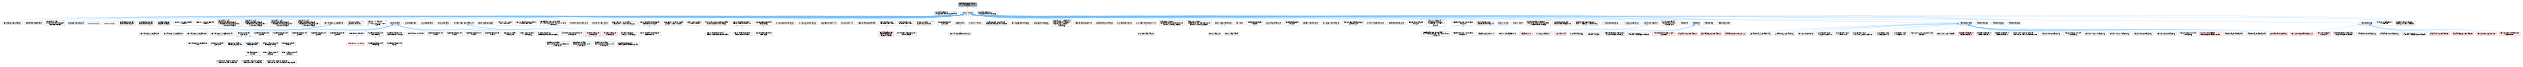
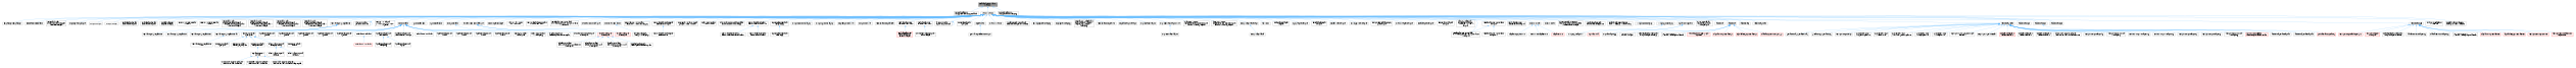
  digraph {
    rankdir=TB
    node [color=grey40 fillcolor=white fontname=Helvetica fontsize=10 shape=box style=filled]
    edge [color=steelblue1 dir=back fontname=Helvetica fontsize=10 labelfontname=Helvetica labelfontsize=10 style=solid]
    n1 [color=gray40 fillcolor=grey60 fontcolor=black height=0.2 label="FGenericPlatformMemory\l::Memcpy" width=0.4]
    n2 [height=0.2 label="HazardPointer_Impl\l::FHazardDeleter::FHazardDeleter" width=0.4]
    n3 [height=0.2 label="FMemory::Memcpy" width=0.4]
    n4 [height=0.2 label="HazardPointer_Impl\l::FHazardDeleter::operator=" width=0.4]
    n5 [height=0.2 label="FBlake3Hash::FBlake3Hash" width=0.4]
    n6 [height=0.2 label="FCbObjectId::FCbObjectId" width=0.4]
    n7 [height=0.2 label="UE::Core::Private::\lFunction::FFunctionStorage\l::FFunctionStorage" width=0.4]
    n8 [height=0.2 label="FHashTable::FHashTable" width=0.4]
    n9 [height=0.2 label="FIoHash::FIoHash" width=0.4]
    n10 [height=0.2 label="FIoHash::FIoHash" width=0.4]
    n11 [height=0.2 label="FQueuedDemoPacket::\lFQueuedDemoPacket" width=0.4]
    n12 [height=0.2 label="FQueuedDemoPacket::\lFQueuedDemoPacket" width=0.4]
    n13 [height=0.2 label="FSlateTextureData::\lFSlateTextureData" width=0.4]
    n14 [height=0.2 label="TBigInt\< NumBits, bSigned\l \>::TBigInt" width=0.4]
    n15 [height=0.2 label="TBigInt\< NumBits, bSigned\l \>::TBigInt" width=0.4]
    n16 [height=0.2 label="UE::Core::Private::\lFunction::TFunctionRefBase\l\< StorageType, Ret(ParamTypes...)\l\>::TFunctionRefBase" width=0.4]
    n17 [height=0.2 label="UE::Core::Private::\lFunction::TFunctionRefBase\l\< StorageType, Ret(ParamTypes...)\l\>::TFunctionRefBase" width=0.4]
    n18 [height=0.2 label="UE::Core::Private::\lFunction::TFunctionRefBase\l\< StorageType, Ret(ParamTypes...)\l\>::TFunctionRefBase" width=0.4]
    n19 [height=0.2 label="UE::Core::Private::\lFunction::TFunctionRefBase\l\< StorageType, Ret(ParamTypes...)\l\>::TFunctionRefBase" width=0.4]
    n20 [height=0.2 label="UE::MemStack::AllocateString" width=0.4]
    n21 [height=0.2 label="KeyChainUtilities::\lApplyEncryptionKeys" width=0.4]
    n22 [height=0.2 label="TBitArray\< typename\l Allocator::BitArrayAllocator\l \>::Assign" width=0.4]
    n23 [height=0.2 label=ConstructItems width=0.4]
    n24 [height=0.2 label="TAudioBuffer::Copy" width=0.4]
    n25 [height=0.2 label="TAudioBuffer::Copy" width=0.4]
    n26 [height=0.2 label=CopyAssignItems width=0.4]
    n27 [height=0.2 label="FProperty::CopyCompleteValue" width=0.4]
    n28 [height=0.2 label="FClipSMFace::CopyFace" width=0.4]
    n29 [height=0.2 label="TMemoryView\< const\l void \>::CopyFrom" width=0.4]
    n30 [height=0.2 label="UE::MovieScene::FComponent\lTypeInfo::CopyItems" width=0.4]
    n31 [height=0.2 label="UE::Geometry::TDynamicVertex\lSkinWeightsAttribute\< FDynamicMesh3\l \>::CopyOut" width=0.4]
    n32 [height=0.2 label="FProperty::CopySingleValue" width=0.4]
    n33 [height=0.2 label="TStringView::CopyString" width=0.4]
    n34 [height=0.2 label="TChunkedArray\< TUniquePtr\l\< DescType \> \>::CopyToLinearArray" width=0.4]
    n35 [height=0.2 label="UE::MovieScene::TFixedSparse\lBitSet::CopyToUnsafe" width=0.4]
    n36 [height=0.2 label="THashTable\< FMemoryImage\lAllocator \>::CopyUnfrozen" width=0.4]
    n37 [height=0.2 label="TSet\< class UObject\l * \>::CopyUnfrozen" width=0.4]
    n38 [height=0.2 label="FPrimitiveUniformShaderParameters\lBuilder::CustomPrimitiveData" width=0.4]
    n39 [height=0.2 label="UE::MovieScene::FProperty\lRegistry::DefinePropertyImpl" width=0.4]
    n40 [height=0.2 label="FLandscapeConfigHelper\l::ExpandData" width=0.4]
    n41 [height=0.2 label="FXxHash128::FromByteArray" width=0.4]
    n42 [height=0.2 label="FXxHash64::FromByteArray" width=0.4]
    n43 [height=0.2 label="FBlake3Hash::FromView" width=0.4]
    n44 [height=0.2 label="FIoHash::FromView" width=0.4]
    n45 [height=0.2 label="UE::FIoFileBlockCache::Get" width=0.4]
    n46 [height=0.2 label="UE::PixelStreaming2\l::FBufferBuilder::Insert" width=0.4]
    n47 [height=0.2 label="UE::PixelStreaming\l::BufferBuilder::Insert" width=0.4]
    n48 [height=0.2 label="KeyChainUtilities::\lLoadKeyChainFromFile" width=0.4]
    n49 [height=0.2 label="FIoStoreTocHeader::\lMakeMagic" width=0.4]
    n50 [height=0.2 label=MD5Geometry width=0.4]
    n51 [height=0.2 label="FMemory::Memcpy" width=0.4]
    n52 [height=0.2 label="UMaterialCacheVirtualTexture\lDescriptor::operator FUintVector2" width=0.4]
    n53 [height=0.2 label="FBulkDataBuffer::operator=" width=0.4]
    n54 [height=0.2 label="FHashTable::operator=" width=0.4]
    n55 [height=0.2 label="TSparseArray\< SetElement\lType, typename Allocator\l::SparseArrayAllocator \>\l::operator=" width=0.4]
    n56 [height=0.2 label="UE::FIoFileBlockCache::Put" width=0.4]
    n57 [height=0.2 label="FCachedFileHandle::Read" width=0.4]
    n58 [height=0.2 label="FMallocDebug::Realloc" width=0.4]
    n59 [height=0.2 label="FMallocBinned2::ReallocInline" width=0.4]
    n60 [height=0.2 label="TMemStackAllocator\l::ForElementType\< FScriptContainer\lElement \>::ResizeAllocation" width=0.4]
    n61 [height=0.2 label="TRDGArrayAllocator\l::ForElementType\< FScriptContainer\lElement \>::ResizeAllocation" width=0.4]
    n62 [height=0.2 label="FBinaryHeap::ResizeHeap" width=0.4]
    n63 [height=0.2 label=RigVMCopy width=0.4]
    n64 [height=0.2 label="TDeltaSetup::FReader\l::Scatter" width=0.4]
    n65 [height=0.2 label="FArrayReader::Serialize" width=0.4]
    n66 [height=0.2 label="FBufferReaderBase::\lSerialize" width=0.4]
    n67 [height=0.2 label="FBufferWriter::Serialize" width=0.4]
    n68 [height=0.2 label="FBulkDataWriter::Serialize" width=0.4]
    n69 [height=0.2 label="FDynamicEmitterReplayData\lBase::Serialize" width=0.4]
    n70 [height=0.2 label="FMemoryReader::Serialize" width=0.4]
    n71 [height=0.2 label="FObjectReader::Serialize" width=0.4]
    n72 [height=0.2 label="FStaticMemoryReader\l::Serialize" width=0.4]
    n73 [height=0.2 label="TMemoryWriterBase\<\l TSizedDefaultAllocator\l\< IndexSize \> \>\< 32 \>::\lSerialize" width=0.4]
    n74 [height=0.2 label="UE::Geometry::TDynamicVector\l::Serialize" width=0.4]
    n75 [height=0.2 label="UE::Geometry::TDynamicVertex\lSkinWeightsAttribute\< FDynamicMesh3\l \>::Serialize" width=0.4]
    n76 [height=0.2 label="UE::PixelStreaming2\l::FBufferBuilder::Serialize" width=0.4]
    n77 [height=0.2 label="FIoChunkId::Set" width=0.4]
    n78 [height=0.2 label="FIoChunkId::Set" width=0.4]
    n79 [height=0.2 label="TUniformBuffer\< FLightmap\lResourceClusterShaderParameters\l \>::SetContentsNoUpdate" width=0.4]
    n80 [height=0.2 label="Nanite::FPackedCluster\l::SetVertResourceBatchInfo" width=0.4]
    n81 [height=0.2 label="TraceServices::TCachedString\lStore\< WIDECHAR \>::StoreInternal" width=0.4]
    n82 [height=0.2 label="FXxHash128::ToByteArray" width=0.4]
    n83 [height=0.2 label="FXxHash64::ToByteArray" width=0.4]
    n84 [height=0.2 label="FName::ToUnstableInt" width=0.4]
    n85 [height=0.2 label="SAnimAttributeView\l::FAttributeValueView\l::UpdateValue" width=0.4]
    n86 [height=0.2 label=VectorStore width=0.4]
    n87 [height=0.2 label=VectorStore width=0.4]
    n88 [height=0.2 label=VectorStore16 width=0.4]
    n89 [height=0.2 label=VectorStoreAligned width=0.4]
    n90 [height=0.2 label=VectorStoreAligned width=0.4]
    n91 [height=0.2 label=VectorStoreFloat1 width=0.4]
    n92 [height=0.2 label=VectorStoreFloat1 width=0.4]
    n93 [height=0.2 label=VectorStoreFloat3 width=0.4]
    n94 [height=0.2 label=VectorStoreFloat3 width=0.4]
    n95 [height=0.2 label="FMemoryImageSection\l::WriteBytes" width=0.4]
    n96 [height=0.2 label="TraceServices::FMetadata\lSchema::FWriter::WriteField" width=0.4]
    n97 [height=0.2 label="UE::MemStack::AllocateString" width=0.4]
    n98 [height=0.2 label="UE::MemStack::AllocateString" width=0.4]
    n99 [height=0.2 label="UE::MemStack::AllocateStringf" width=0.4]
    n100 [height=0.2 label="UE::MemStack::AllocateStringView" width=0.4]
    n101 [height=0.2 label="FScriptArrayHelper\l::AddValues" width=0.4]
    n102 [height=0.2 label="RangedForIteratorType\l::Append" width=0.4]
    n103 [height=0.2 label="RangedForIteratorType\l::Append" width=0.4]
    n104 [height=0.2 label="RangedForIteratorType\l::Append" width=0.4]
    n105 [height=0.2 label="RangedForIteratorType\l::Append" width=0.4]
    n106 [height=0.2 label="RangedForIteratorType\l::Append" width=0.4]
    n107 [height=0.2 label="TDeque::CopyElements" width=0.4]
    n108 [height=0.2 label="RangedForIteratorType\l::CopyToEmpty" width=0.4]
    n109 [height=0.2 label="RangedForIteratorType\l::CopyToEmptyWithSlack" width=0.4]
    n110 [height=0.2 label="TDeque::CopyUnchecked" width=0.4]
    n111 [height=0.2 label="RangedForIteratorType\l::Insert" width=0.4]
    n112 [height=0.2 label="RangedForIteratorType\l::Insert" width=0.4]
    n113 [height=0.2 label="RangedForIteratorType\l::Insert" width=0.4]
    n114 [height=0.2 label="RangedForIteratorType\l::Insert" width=0.4]
    n115 [height=0.2 label="FScriptArrayHelper\l::InsertValues" width=0.4]
    n116 [height=0.2 label="TSet\< class UObject\l * \>::operator=" width=0.4]
    n117 [height=0.2 label="FMaterialShaderMap\l::GetEstimatedLWCFuncUsages" width=0.4]
    n118 [height=0.2 label="FProperty::CopyCompleteValue\l_InContainer" width=0.4]
    n119 [color=red fillcolor="#FFF0F0" height=0.2 label="FProperty::GetValue\l_InContainer" width=0.4]
    n120 [color=red fillcolor="#FFF0F0" height=0.2 label="FProperty::SetValue\l_InContainer" width=0.4]
    n121 [height=0.2 label="TStringBuilderBase\l\< TCHAR \>::ReplaceAt" width=0.4]
    n122 [height=0.2 label="UE::MovieScene::TFixedSparse\lBitSet::CopyTo" width=0.4]
    n123 [height=0.2 label="UE::MovieScene::FProperty\lRegistry::DefineCompositeProperty" width=0.4]
    n124 [height=0.2 label="UE::MovieScene::FProperty\lRegistry::DefineProperty" width=0.4]
    n125 [height=0.2 label="FLandscapeConfigHelper\l::CopyData" width=0.4]
    n126 [color=red fillcolor="#FFF0F0" height=0.2 label="UE::PixelStreaming2\l::FEpicRtcDataTrack\l::EncodeMessage" width=0.4]
    n127 [height=0.2 label="FPixelStreamingDataChannel\l::SendMessage" width=0.4]
    n128 [height=0.2 label="FArchiveMD5::GetGuidFromHash" width=0.4]
    n129 [height=0.2 label="FMallocBinned2::Realloc" width=0.4]
-   n130 [height=0.2 label="FBinaryHeap::Add" width=0.4]
    n131 [height=0.2 label="FBinaryHeap::Resize" width=0.4]
    n132 [height=0.2 label="UE::Geometry::TDynamicVector\l::operator\<\<" width=0.4]
    n133 [height=0.2 label=CreateBulkDataIoChunkId width=0.4]
    n134 [height=0.2 label="FIoChunkId::CreateEmptyId" width=0.4]
    n135 [color=red fillcolor="#FFF0F0" height=0.2 label=CreateIoChunkId width=0.4]
    n136 [height=0.2 label="FXxHash64::operator\<\<" width=0.4]
    n137 [color=red fillcolor="#FFF0F0" height=0.2 label="FName::IsNone" width=0.4]
    n138 [height=0.2 label="FName::operator==" width=0.4]
    n139 [height=0.2 label="UE::Math::TMatrix\<\l double \>::TMatrix" width=0.4]
    n140 [height=0.2 label="FDeprecatedSerializedPacked\lNormal::operator FVector4f" width=0.4]
    n141 [height=0.2 label="UE::Math::TTransform\l\< double \>::SetRotationRegister" width=0.4]
    n142 [color=red fillcolor="#FFF0F0" height=0.2 label="FRenderTransform::To3x4Matrix\lTranspose" width=0.4]
    n143 [color=red fillcolor="#FFF0F0" height=0.2 label="FPackedNormal::ToFVector4f" width=0.4]
    n144 [color=red fillcolor="#FFF0F0" height=0.2 label="FPackedRGBA16N::ToFVector4f" width=0.4]
    n145 [color=red fillcolor="#FFF0F0" height=0.2 label="FRenderTransform::ToMatrix44f" width=0.4]
    n146 [height=0.2 label="AlignedDouble4::AlignedDouble4" width=0.4]
    n147 [height=0.2 label="AlignedFloat4::AlignedFloat4" width=0.4]
    n148 [height=0.2 label="UE::Math::TQuat::TQuat" width=0.4]
    n149 [height=0.2 label="TAudioBuffer\< float\l \>::_AccumulateSIMD" width=0.4]
    n150 [height=0.2 label="TAudioBuffer\< float\l \>::_CopySIMD" width=0.4]
    n151 [height=0.2 label="TAudioBuffer\< float\l \>::_MultiplyAccumulateSIMD" width=0.4]
    n152 [height=0.2 label="TAudioBuffer\< float\l \>::_SaturateSIMD" width=0.4]
    n153 [height=0.2 label="TAudioBuffer\< float\l \>::_ScaleSIMD" width=0.4]
    n154 [height=0.2 label="FGainMatrix::ApplyAndAccumulate\lToBuffer" width=0.4]
    n155 [height=0.2 label="FGainMatrix::ApplyToBuffer" width=0.4]
    n156 [color=red fillcolor="#FFF0F0" height=0.2 label="FOctreeNodeContext\l::GetChildContext" width=0.4]
    n157 [height=0.2 label="FOctreeNodeContext\l::GetChildContext" width=0.4]
    n158 [height=0.2 label="FOctreeNodeContext\l::GetChildContext" width=0.4]
    n159 [height=0.2 label="TkDOPNode\< DataProviderType,\l KDOP_IDX_TYPE \>::LineCheckBounds" width=0.4]
    n160 [height=0.2 label="UE::Math::TQuat::operator*=" width=0.4]
    n161 [height=0.2 label="UE::Math::TQuat\< double\l \>::operator*=" width=0.4]
    n162 [height=0.2 label="TBounds\< float \>::operator+=" width=0.4]
    n163 [height=0.2 label="TBounds\< float \>::operator+=" width=0.4]
    n164 [height=0.2 label="UE::Math::TQuat::operator+=" width=0.4]
    n165 [height=0.2 label="UE::Math::TQuat::operator-=" width=0.4]
    n166 [height=0.2 label="UE::Math::TQuat\< double\l \>::operator/=" width=0.4]
    n167 [color=red fillcolor="#FFF0F0" height=0.2 label="Harmonix::Dsp::Effects\l::FFourBiquads::SetComponent" width=0.4]
    n168 [height=0.2 label=VectorStoreAlignedStreamed width=0.4]
    n169 [height=0.2 label=VectorStoreAlignedStreamed width=0.4]
    n170 [color=red fillcolor="#FFF0F0" height=0.2 label=appLineCheckTriangleSOA width=0.4]
    n171 [color=red fillcolor="#FFF0F0" height=0.2 label="UE::Math::TQuat::GetRotationAxis" width=0.4]
    n172 [color=red fillcolor="#FFF0F0" height=0.2 label="UE::Math::TRotator\l::Normalize" width=0.4]
    n173 [height=0.2 label="FDeprecatedSerializedPacked\lNormal::operator FVector3f" width=0.4]
    n174 [height=0.2 label="FRenderBounds::operator+=" width=0.4]
    n175 [height=0.2 label="FRenderBounds::operator+=" width=0.4]
    n176 [height=0.2 label="UE::Math::TTransform\l\< double \>::SetTranslationRegister" width=0.4]
    n177 [color=red fillcolor="#FFF0F0" height=0.2 label="FPackedNormal::ToFVector3f" width=0.4]
    n178 [color=red fillcolor="#FFF0F0" height=0.2 label="FPackedRGBA16N::ToFVector3f" width=0.4]
    n179 [color=red fillcolor="#FFF0F0" height=0.2 label="UE::Math::TBox::TransformBy" width=0.4]
    n180 [color=red fillcolor="#FFF0F0" height=0.2 label="UE::Math::TBoxSphereBounds\l::TransformBy" width=0.4]
    n181 [height=0.2 label="UE::MemStack::AllocateString\lViewf" width=0.4]
    n182 [height=0.2 label="FScriptArrayHelper\l::AddValue" width=0.4]
    n183 [height=0.2 label="FScriptArrayHelper\l::EmptyAndAddValues" width=0.4]
    n184 [height=0.2 label="FScriptArrayHelper\l::ExpandForIndex" width=0.4]
    n185 [height=0.2 label="FRigVMMemoryHandle\l::GetData_Internal" width=0.4]
    n186 [height=0.2 label="FScriptArrayHelper\l::Resize" width=0.4]
    n187 [color=red fillcolor="#FFF0F0" height=0.2 label="TDeque::CopyUnchecked" width=0.4]
    n188 [height=0.2 label="RangedForIteratorType\l::operator=" width=0.4]
    n189 [height=0.2 label="RangedForIteratorType\l::TArray" width=0.4]
    n190 [height=0.2 label="TTraversalHistory::\lAddNode" width=0.4]
    n191 [height=0.2 label="FRigVMMemoryHandle\l::GetData" width=0.4]
    n192 [height=0.2 label="FRigVMMemoryHandle\l::GetData" width=0.4]
    n193 [height=0.2 label="TkDOPNode\< DataProviderType,\l KDOP_IDX_TYPE \>::LineCheck" width=0.4]
    n194 [height=0.2 label="TkDOPTree\< DataProviderType,\l KDOP_IDX_TYPE \>::LineCheck" width=0.4]
    n195 [height=0.2 label="TkDOPNode\< DataProviderType,\l KDOP_IDX_TYPE \>::LineCheckPreCalculated" width=0.4]
    n196 [height=0.2 label="TProperty_Numeric::\lGetNumericPropertyValueToString\l_InContainer" width=0.4]
    n197 [height=0.2 label="TProperty_Numeric::\lGetSignedIntPropertyValue\l_InContainer" width=0.4]
    n198 [height=0.2 label="TProperty_Numeric::\lGetUnsignedIntPropertyValue\l_InContainer" width=0.4]
    n199 [height=0.2 label="FObjectPropertyBase\l::GetWrappedUObjectPtrValues" width=0.4]
    n1 -> n2
    n1 -> n3
    n1 -> n4
    n3 -> n5
    n3 -> n6
    n3 -> n7
    n3 -> n8
    n3 -> n9
    n3 -> n10
    n3 -> n11
    n3 -> n12
    n3 -> n13
    n3 -> n14
    n3 -> n15
    n3 -> n16
    n3 -> n17
    n3 -> n18
    n3 -> n19
    n3 -> n20
    n3 -> n21
    n3 -> n22
    n3 -> n23
    n3 -> n24
    n3 -> n25
    n3 -> n26
    n3 -> n27
    n3 -> n28
    n3 -> n29
    n3 -> n30
    n3 -> n31
    n3 -> n32
    n3 -> n33
    n3 -> n34
    n3 -> n35
    n3 -> n36
    n3 -> n37
    n3 -> n38
    n3 -> n39
    n3 -> n40
    n3 -> n41
    n3 -> n42
    n3 -> n43
    n3 -> n44
    n3 -> n45
    n3 -> n46
    n3 -> n47
    n3 -> n48
    n3 -> n49
    n3 -> n50
    n3 -> n51
    n3 -> n52
    n3 -> n53
    n3 -> n54
    n3 -> n55
    n3 -> n56
    n3 -> n57
    n3 -> n58
    n3 -> n59
    n3 -> n60
    n3 -> n61
    n3 -> n62
    n3 -> n63
    n3 -> n64
    n3 -> n65
    n3 -> n66
    n3 -> n67
    n3 -> n68
    n3 -> n69
    n3 -> n70
    n3 -> n71
    n3 -> n72
    n3 -> n73
    n3 -> n74
    n3 -> n75
    n3 -> n76
    n3 -> n77
    n3 -> n78
    n3 -> n79
    n3 -> n80
    n3 -> n81
    n3 -> n82
    n3 -> n83
    n3 -> n84
    n3 -> n85
    n3 -> n86
    n3 -> n87
    n3 -> n88
    n3 -> n89
    n3 -> n90
    n3 -> n91
    n3 -> n92
    n3 -> n93
    n3 -> n94
    n3 -> n95
    n3 -> n96
    n20 -> n97
    n20 -> n98
    n20 -> n99
    n20 -> n100
    n21 -> n21
    n23 -> n101
    n23 -> n102
    n23 -> n103
    n23 -> n104
    n23 -> n105
    n23 -> n106
    n23 -> n107
    n23 -> n108
    n23 -> n109
    n23 -> n110
    n23 -> n111
    n23 -> n112
    n23 -> n113
    n23 -> n114
    n23 -> n115
    n23 -> n116
    n26 -> n117
    n27 -> n118
    n27 -> n119
    n27 -> n120
    n33 -> n121
    n35 -> n122
    n39 -> n123
    n39 -> n124
    n40 -> n125
    n46 -> n126
    n47 -> n127
    n48 -> n48
    n50 -> n128
    n59 -> n129
-   n62 -> n130
    n62 -> n131
    n74 -> n75
    n74 -> n132
    n77 -> n133
    n77 -> n134
    n77 -> n135
    n83 -> n136
    n84 -> n137
    n84 -> n138
    n87 -> n139
    n87 -> n140
    n87 -> n141
    n87 -> n142
    n87 -> n143
    n87 -> n144
    n87 -> n145
    n90 -> n146
    n90 -> n147
    n90 -> n148
    n90 -> n149
    n90 -> n150
    n90 -> n151
    n90 -> n152
    n90 -> n153
    n90 -> n154
    n90 -> n155
    n90 -> n156
    n90 -> n157
    n90 -> n158
    n90 -> n159
    n90 -> n160
    n90 -> n161
    n90 -> n162
    n90 -> n163
    n90 -> n164
    n90 -> n165
    n90 -> n166
    n90 -> n167
    n90 -> n168
    n90 -> n169
    n92 -> n170
    n94 -> n171
    n94 -> n172
    n94 -> n173
    n94 -> n174
    n94 -> n175
    n94 -> n176
    n94 -> n177
    n94 -> n178
    n94 -> n179
    n94 -> n180
    n100 -> n181
    n101 -> n182
    n101 -> n183
    n101 -> n184
    n101 -> n185
    n101 -> n186
    n107 -> n187
    n108 -> n188
    n108 -> n189
    n119 -> n196
    n119 -> n197
    n119 -> n198
    n119 -> n199
    n184 -> n190
    n185 -> n191
    n185 -> n192
    n190 -> n193
    n190 -> n194
    n190 -> n195
  }
